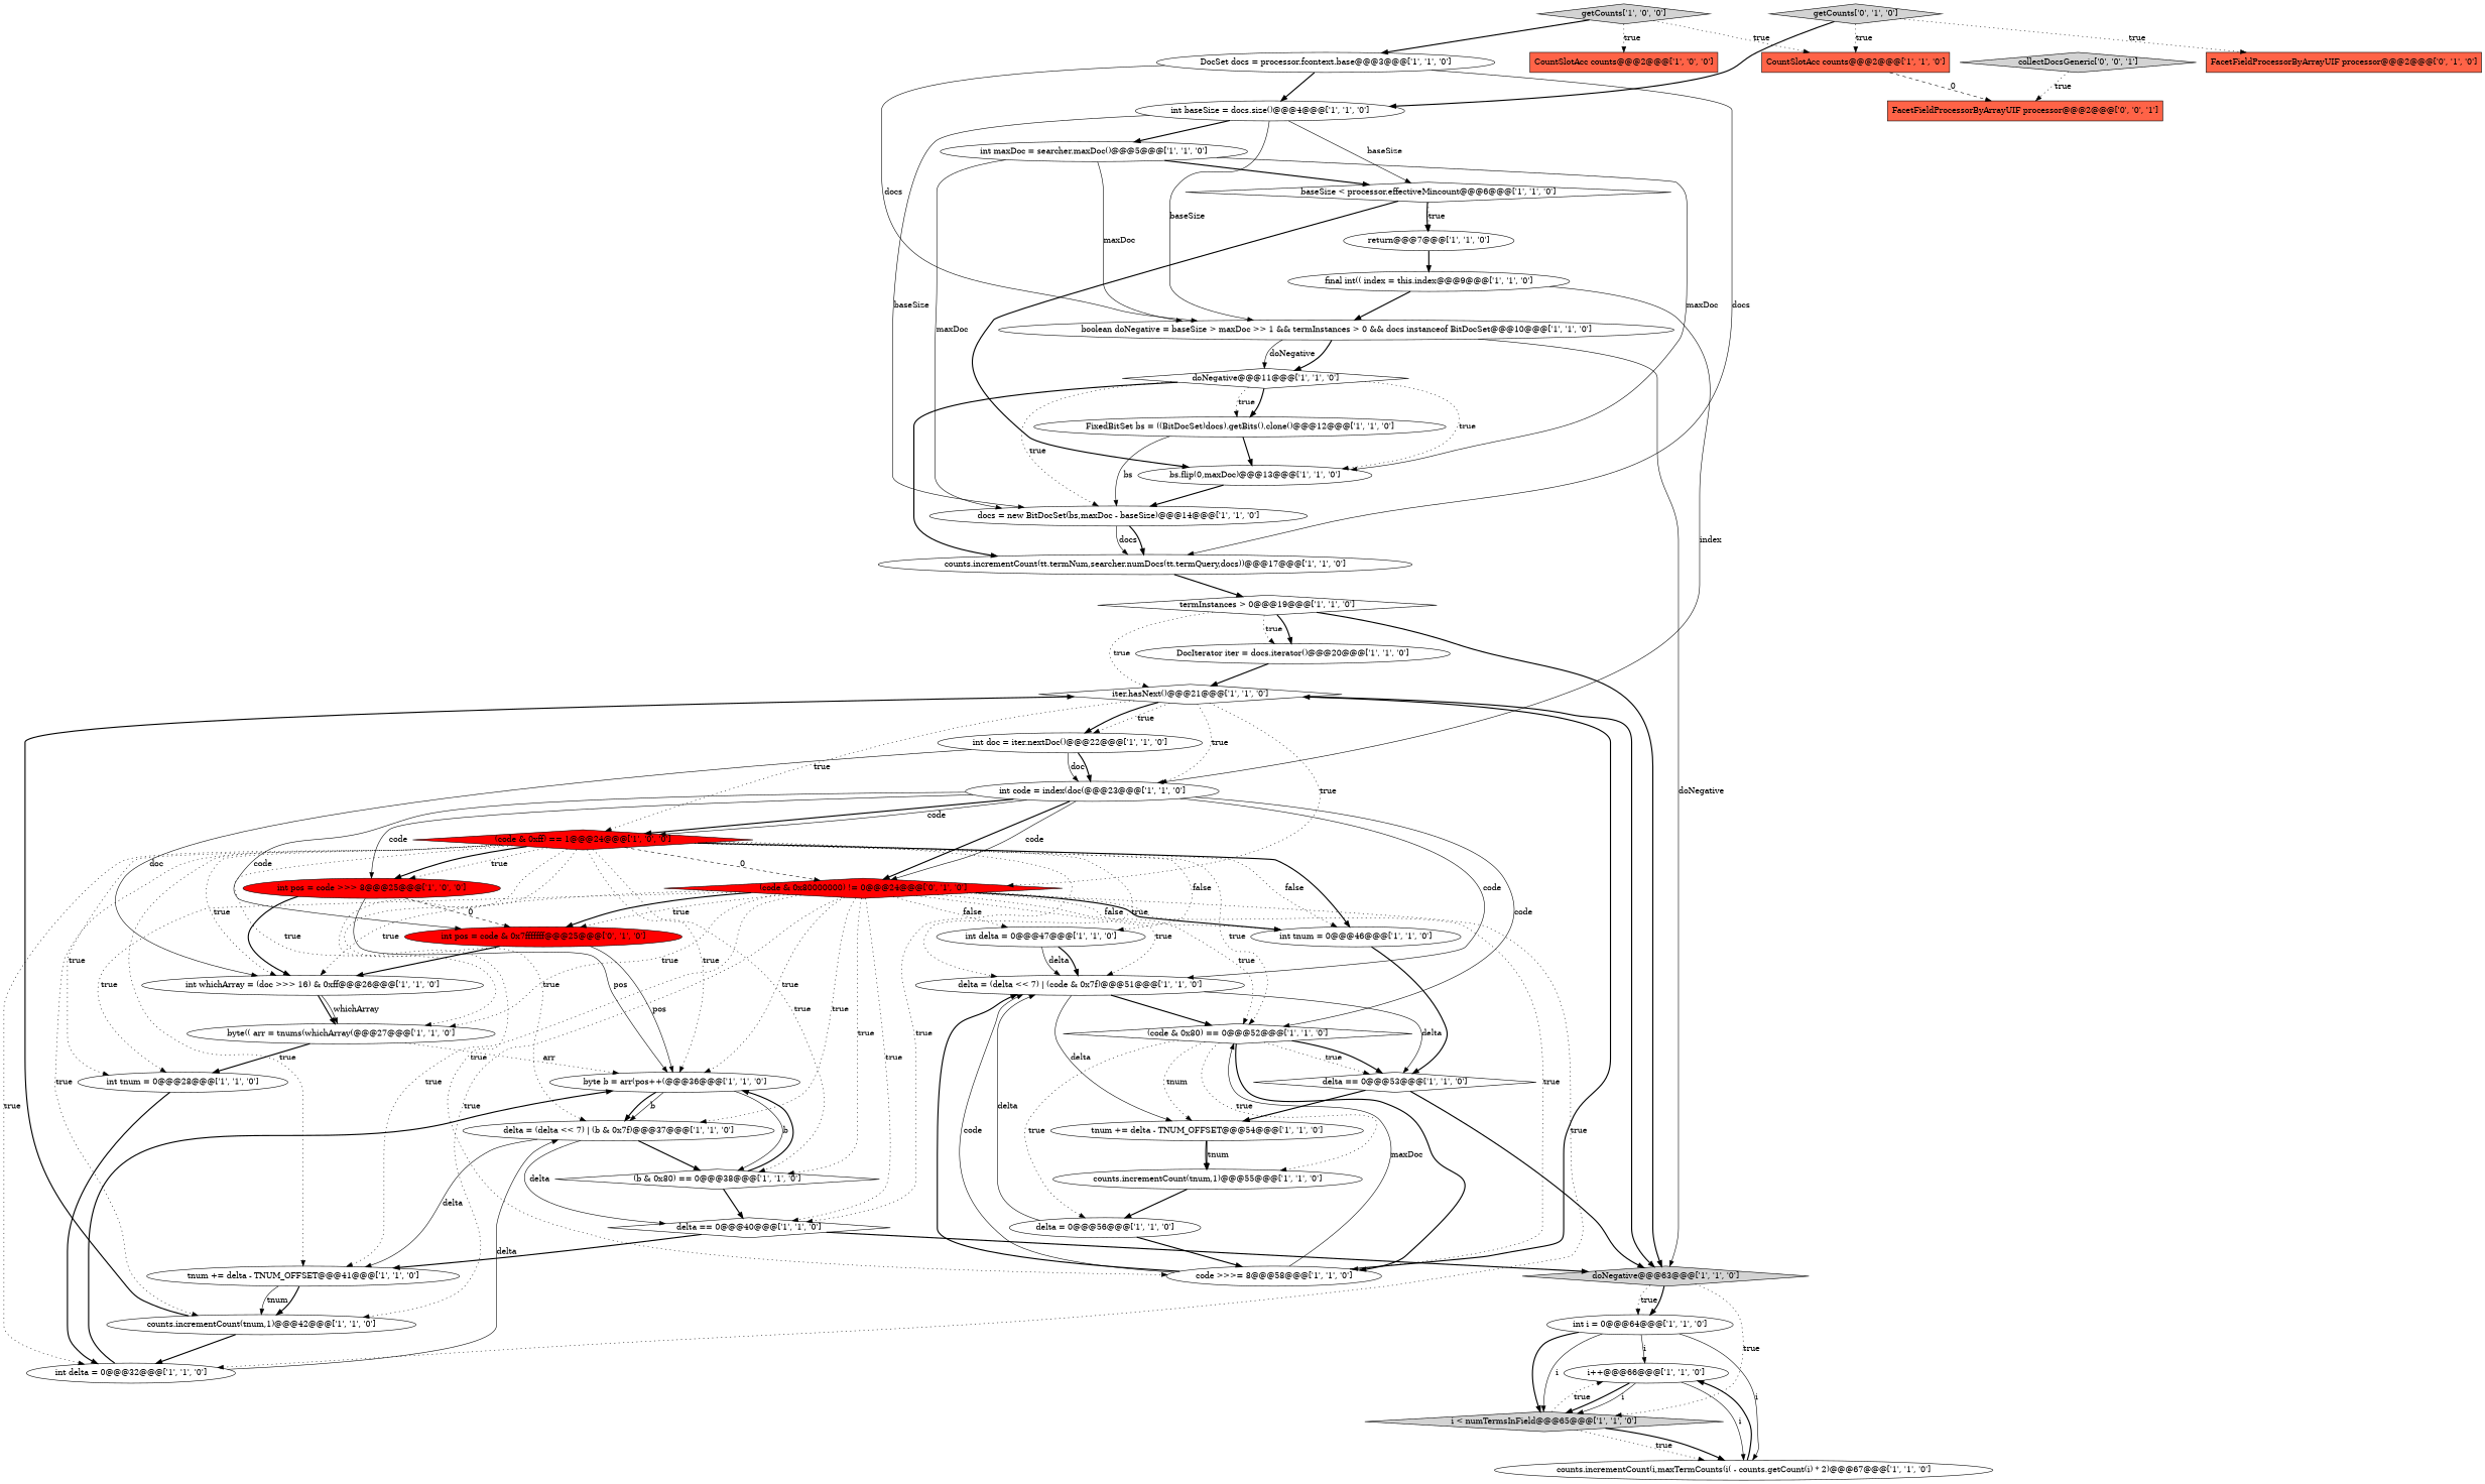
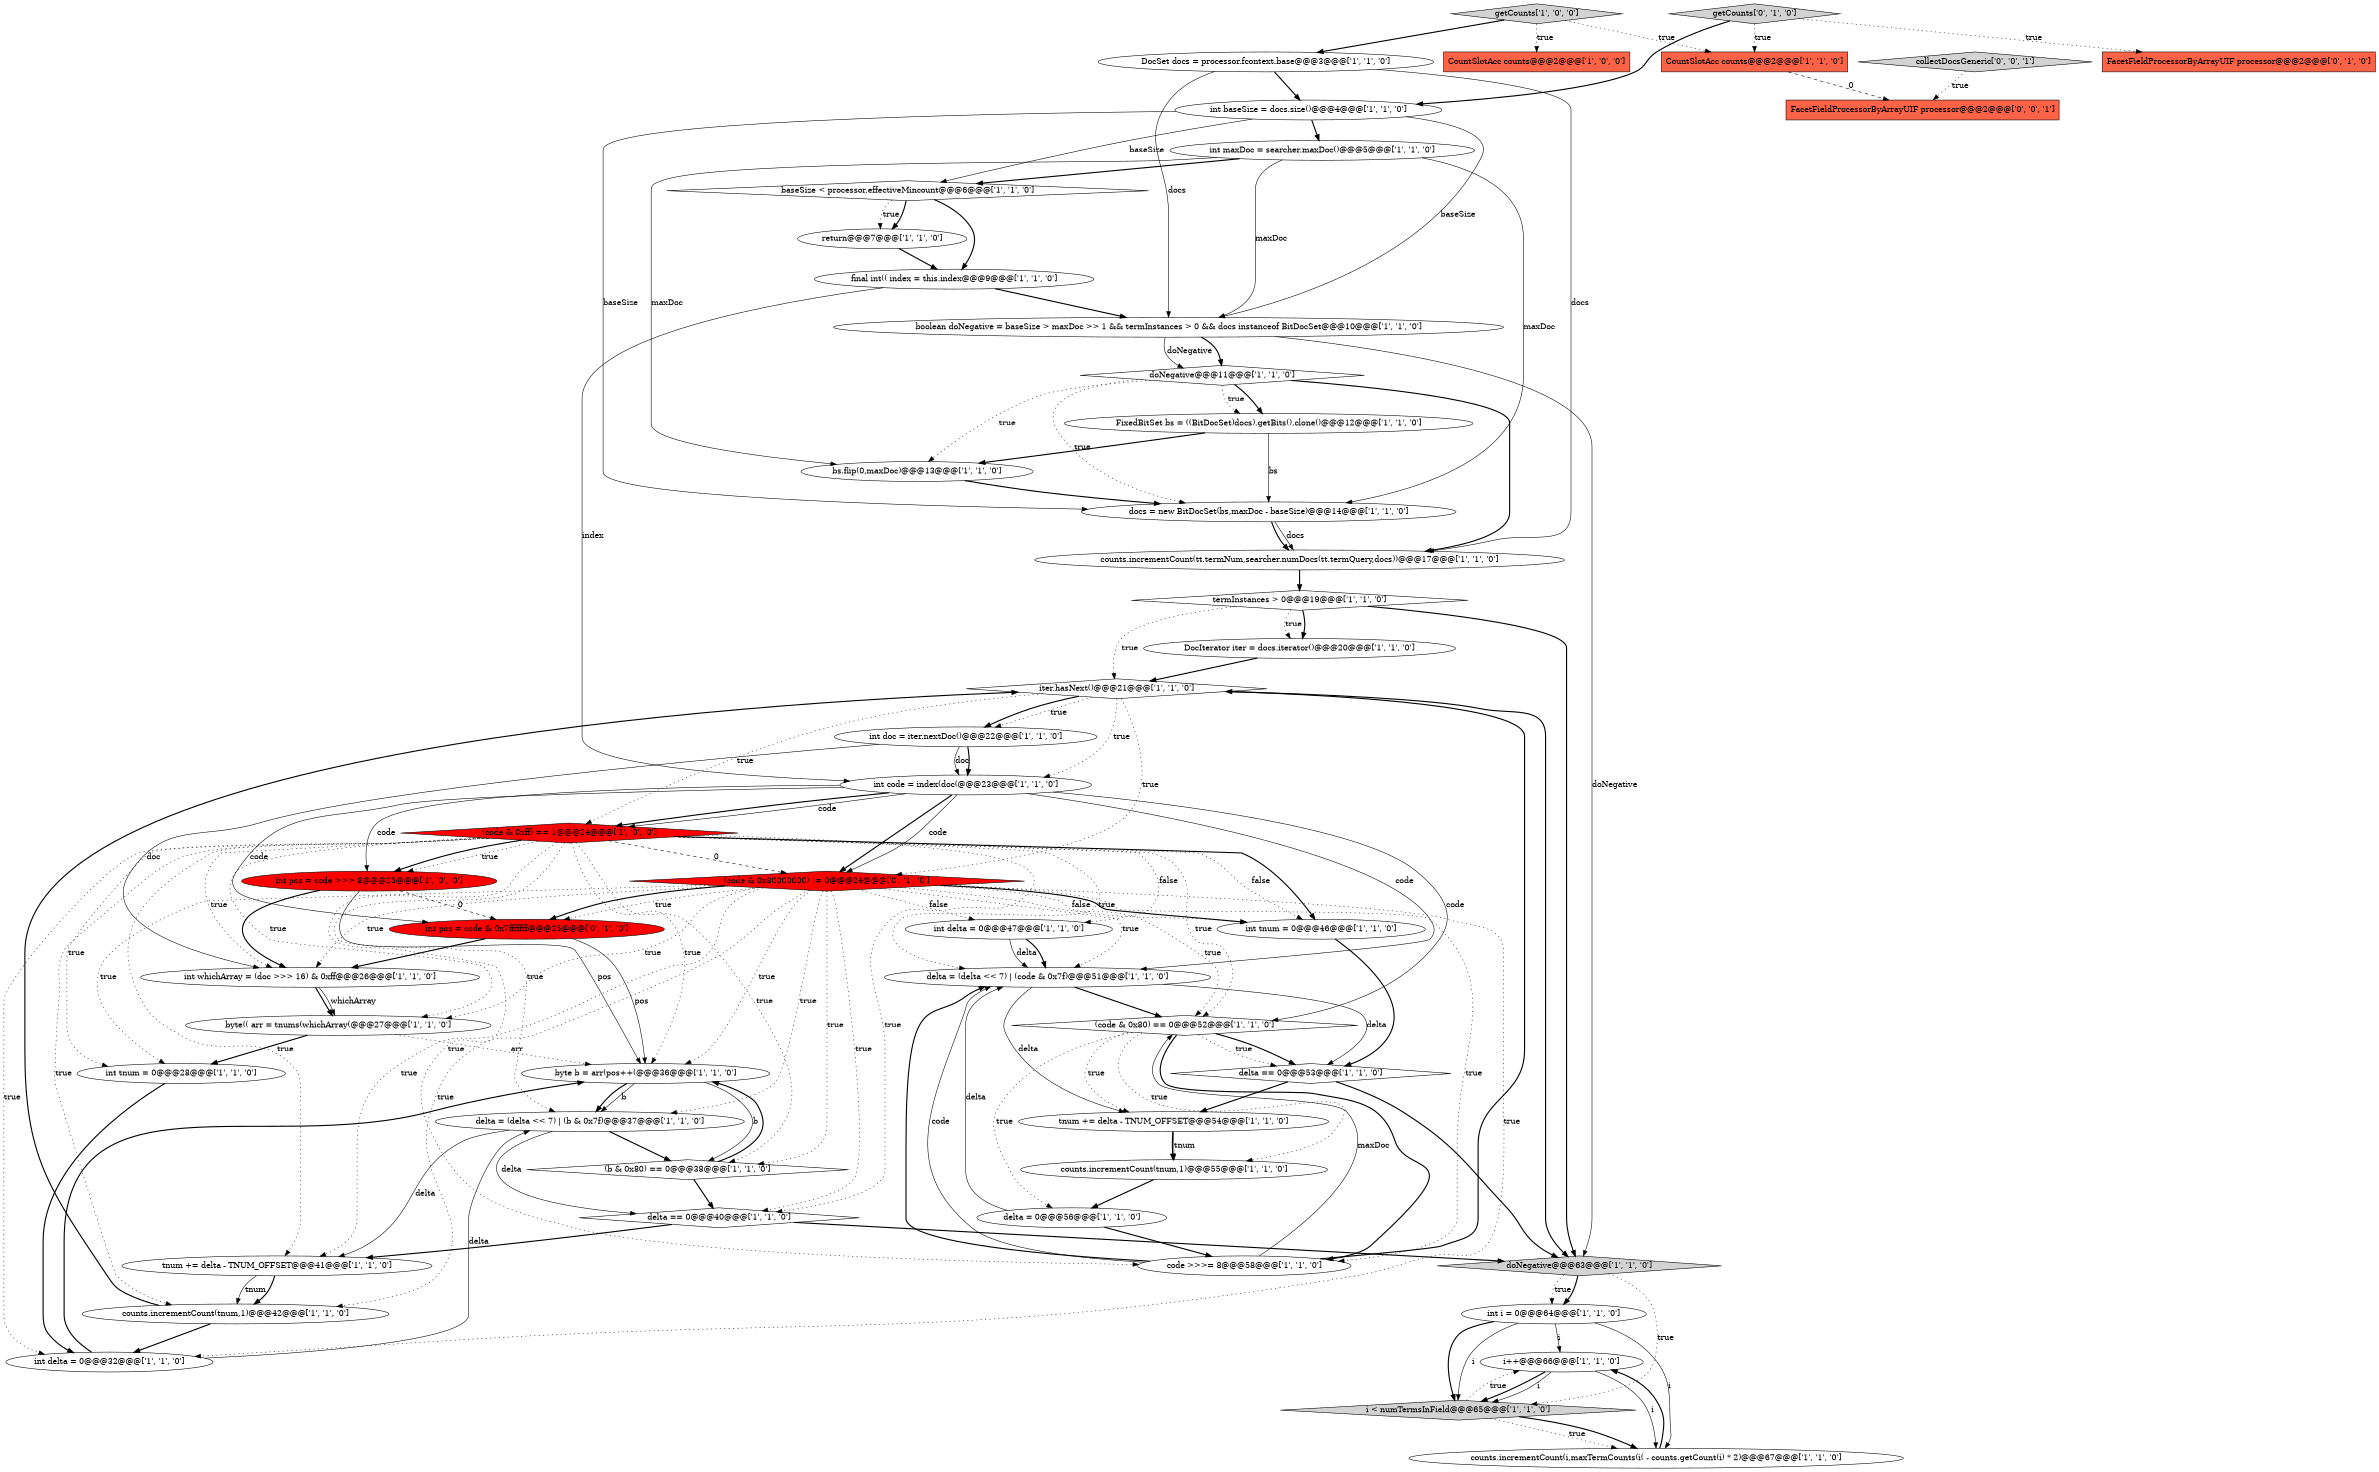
  digraph {
    node [fillcolor=white shape=ellipse style=filled]
    edge [style=bold]
    n1 [label="counts.incrementCount(tt.termNum,searcher.numDocs(tt.termQuery,docs))@@@17@@@['1', '1', '0']"]
    n2 [label="termInstances > 0@@@19@@@['1', '1', '0']" shape=diamond]
    n3 [fillcolor=lightgray label="doNegative@@@63@@@['1', '1', '0']" shape=diamond]
    n4 [label="DocIterator iter = docs.iterator()@@@20@@@['1', '1', '0']"]
    n5 [label="iter.hasNext()@@@21@@@['1', '1', '0']" shape=diamond]
    n6 [fillcolor=tomato label="FacetFieldProcessorByArrayUIF processor@@@2@@@['0', '0', '1']" shape=box]
    n7 [label="return@@@7@@@['1', '1', '0']"]
    n8 [label="final int(( index = this.index@@@9@@@['1', '1', '0']"]
    n9 [label="int code = index(doc(@@@23@@@['1', '1', '0']"]
    n10 [label="boolean doNegative = baseSize > maxDoc >> 1 && termInstances > 0 && docs instanceof BitDocSet@@@10@@@['1', '1', '0']"]
    n11 [label="int i = 0@@@64@@@['1', '1', '0']"]
    n12 [label="i++@@@66@@@['1', '1', '0']"]
    n13 [label="counts.incrementCount(i,maxTermCounts(i( - counts.getCount(i) * 2)@@@67@@@['1', '1', '0']"]
    n14 [fillcolor=lightgray label="i < numTermsInField@@@65@@@['1', '1', '0']" shape=diamond]
    n15 [label="delta = (delta << 7) | (code & 0x7f)@@@51@@@['1', '1', '0']"]
    n16 [label="(code & 0x80) == 0@@@52@@@['1', '1', '0']" shape=diamond]
    n17 [label="tnum += delta - TNUM_OFFSET@@@54@@@['1', '1', '0']"]
    n18 [label="delta == 0@@@53@@@['1', '1', '0']" shape=diamond]
    n19 [label="counts.incrementCount(tnum,1)@@@55@@@['1', '1', '0']"]
    n20 [label="delta = 0@@@56@@@['1', '1', '0']"]
    n21 [label="code >>>= 8@@@58@@@['1', '1', '0']"]
    n22 [label="int tnum = 0@@@46@@@['1', '1', '0']"]
    n23 [label="int delta = 0@@@47@@@['1', '1', '0']"]
    n24 [label="int doc = iter.nextDoc()@@@22@@@['1', '1', '0']"]
    n25 [label="int whichArray = (doc >>> 16) & 0xff@@@26@@@['1', '1', '0']"]
    n26 [label="byte(( arr = tnums(whichArray(@@@27@@@['1', '1', '0']"]
    n27 [fillcolor=red label="int pos = code >>> 8@@@25@@@['1', '0', '0']"]
    n28 [fillcolor=red label="int pos = code & 0x7fffffff@@@25@@@['0', '1', '0']"]
    n29 [fillcolor=red label="(code & 0xff) == 1@@@24@@@['1', '0', '0']" shape=diamond]
    n30 [fillcolor=red label="(code & 0x80000000) != 0@@@24@@@['0', '1', '0']" shape=diamond]
    n31 [label="doNegative@@@11@@@['1', '1', '0']" shape=diamond]
    n32 [label="byte b = arr(pos++(@@@36@@@['1', '1', '0']"]
    n33 [label="delta = (delta << 7) | (b & 0x7f)@@@37@@@['1', '1', '0']"]
    n34 [label="(b & 0x80) == 0@@@38@@@['1', '1', '0']" shape=diamond]
    n35 [label="int tnum = 0@@@28@@@['1', '1', '0']"]
    n36 [label="tnum += delta - TNUM_OFFSET@@@41@@@['1', '1', '0']"]
    n37 [label="counts.incrementCount(tnum,1)@@@42@@@['1', '1', '0']"]
    n38 [label="int delta = 0@@@32@@@['1', '1', '0']"]
    n39 [label="delta == 0@@@40@@@['1', '1', '0']" shape=diamond]
    n40 [label="bs.flip(0,maxDoc)@@@13@@@['1', '1', '0']"]
    n41 [label="docs = new BitDocSet(bs,maxDoc - baseSize)@@@14@@@['1', '1', '0']"]
    n42 [label="FixedBitSet bs = ((BitDocSet)docs).getBits().clone()@@@12@@@['1', '1', '0']"]
    n43 [label="DocSet docs = processor.fcontext.base@@@3@@@['1', '1', '0']"]
    n44 [label="int baseSize = docs.size()@@@4@@@['1', '1', '0']"]
    n45 [label="int maxDoc = searcher.maxDoc()@@@5@@@['1', '1', '0']"]
    n46 [label="baseSize < processor.effectiveMincount@@@6@@@['1', '1', '0']" shape=diamond]
    n47 [fillcolor=tomato label="CountSlotAcc counts@@@2@@@['1', '0', '0']" shape=box]
    n48 [fillcolor=lightgray label="collectDocsGeneric['0', '0', '1']" shape=diamond]
    n49 [fillcolor=tomato label="CountSlotAcc counts@@@2@@@['1', '1', '0']" shape=box]
    n50 [fillcolor=lightgray label="getCounts['0', '1', '0']" shape=diamond]
    n51 [fillcolor=tomato label="FacetFieldProcessorByArrayUIF processor@@@2@@@['0', '1', '0']" shape=box]
    n52 [fillcolor=lightgray label="getCounts['1', '0', '0']" shape=diamond]
    n1 -> n2
    n2 -> n3
    n2 -> n4
    n2 -> n4 [label=true style=dotted]
    n2 -> n5 [label=true style=dotted]
    n3 -> n11 [label=true style=dotted]
    n3 -> n11
    n3 -> n14 [label=true style=dotted]
    n4 -> n5
    n5 -> n3
    n5 -> n9 [label=true style=dotted]
    n5 -> n24 [label=true style=dotted]
    n5 -> n24
    n5 -> n29 [label=true style=dotted]
    n5 -> n30 [label=true style=dotted]
    n7 -> n8
    n8 -> n9 [label=index style=solid]
    n8 -> n10
    n9 -> n15 [label=code style=solid]
    n9 -> n16 [label=code style=solid]
    n9 -> n27 [label=code style=solid]
    n9 -> n28 [label=code style=solid]
    n9 -> n29
    n9 -> n29 [label=code style=solid]
    n9 -> n30
    n9 -> n30 [label=code style=solid]
    n10 -> n3 [label=doNegative style=solid]
    n10 -> n31
    n10 -> n31 [label=doNegative style=solid]
    n11 -> n12 [label=i style=solid]
    n11 -> n13 [label=i style=solid]
    n11 -> n14
    n11 -> n14 [label=i style=solid]
    n12 -> n13 [label=i style=solid]
    n12 -> n14
    n12 -> n14 [label=i style=solid]
    n13 -> n12
    n14 -> n12 [label=true style=dotted]
    n14 -> n13 [label=true style=dotted]
    n14 -> n13
    n15 -> n16
    n15 -> n17 [label=delta style=solid]
    n15 -> n18 [label=delta style=solid]
-   n16 -> n17 [label=tnum style=dotted]
+   n16 -> n17 [label=true style=dotted]
    n16 -> n18 [label=true style=dotted]
    n16 -> n18
    n16 -> n19 [label=true style=dotted]
    n16 -> n20 [label=true style=dotted]
    n16 -> n21
    n17 -> n19 [label=tnum style=solid]
    n17 -> n19
    n18 -> n3
    n18 -> n17
    n19 -> n20
    n20 -> n15 [label=delta style=solid]
    n20 -> n21
    n21 -> n5
    n21 -> n15 [label=code style=solid]
    n21 -> n15
    n21 -> n16 [label=maxDoc style=solid]
    n22 -> n18
    n23 -> n15 [label=delta style=solid]
    n23 -> n15
    n24 -> n9 [label=doc style=solid]
    n24 -> n9
    n24 -> n25 [label=doc style=solid]
    n25 -> n26
    n25 -> n26 [label=whichArray style=solid]
    n26 -> n32 [label=arr style=dotted]
    n26 -> n35
    n27 -> n25
    n27 -> n28 [label=0 style=dashed]
    n27 -> n32 [label=pos style=solid]
    n28 -> n25
    n28 -> n32 [label=pos style=solid]
    n29 -> n15 [label=true style=dotted]
    n29 -> n16 [label=true style=dotted]
    n29 -> n21 [label=true style=dotted]
    n29 -> n22
    n29 -> n22 [label=false style=dotted]
    n29 -> n23 [label=false style=dotted]
    n29 -> n25 [label=true style=dotted]
    n29 -> n26 [label=true style=dotted]
    n29 -> n27 [label=true style=dotted]
    n29 -> n27
    n29 -> n30 [label=0 style=dashed]
    n29 -> n32 [label=true style=dotted]
    n29 -> n33 [label=true style=dotted]
    n29 -> n34 [label=true style=dotted]
    n29 -> n35 [label=true style=dotted]
    n29 -> n36 [label=true style=dotted]
    n29 -> n37 [label=true style=dotted]
    n29 -> n38 [label=true style=dotted]
    n29 -> n39 [label=true style=dotted]
    n30 -> n15 [label=true style=dotted]
    n30 -> n16 [label=true style=dotted]
    n30 -> n21 [label=true style=dotted]
    n30 -> n22 [label=false style=dotted]
    n30 -> n22
    n30 -> n23 [label=false style=dotted]
    n30 -> n25 [label=true style=dotted]
    n30 -> n26 [label=true style=dotted]
    n30 -> n28 [label=true style=dotted]
    n30 -> n28
    n30 -> n32 [label=true style=dotted]
    n30 -> n33 [label=true style=dotted]
    n30 -> n34 [label=true style=dotted]
    n30 -> n35 [label=true style=dotted]
    n30 -> n36 [label=true style=dotted]
    n30 -> n37 [label=true style=dotted]
    n30 -> n38 [label=true style=dotted]
    n30 -> n39 [label=true style=dotted]
    n31 -> n1
    n31 -> n40 [label=true style=dotted]
    n31 -> n41 [label=true style=dotted]
    n31 -> n42
    n31 -> n42 [label=true style=dotted]
    n32 -> n33 [label=b style=solid]
    n32 -> n33
    n32 -> n34 [label=b style=solid]
    n33 -> n34
    n33 -> n36 [label=delta style=solid]
    n33 -> n39 [label=delta style=solid]
    n34 -> n32
    n34 -> n39
    n35 -> n38
    n36 -> n37 [label=tnum style=solid]
    n36 -> n37
    n37 -> n5
    n37 -> n38
    n38 -> n32
    n38 -> n33 [label=delta style=solid]
    n39 -> n3
    n39 -> n36
    n40 -> n41
    n41 -> n1 [label=docs style=solid]
    n41 -> n1
    n42 -> n40
    n42 -> n41 [label=bs style=solid]
    n43 -> n1 [label=docs style=solid]
    n43 -> n10 [label=docs style=solid]
    n43 -> n44
    n44 -> n10 [label=baseSize style=solid]
    n44 -> n41 [label=baseSize style=solid]
    n44 -> n45
    n44 -> n46 [label=baseSize style=solid]
    n45 -> n10 [label=maxDoc style=solid]
    n45 -> n40 [label=maxDoc style=solid]
    n45 -> n41 [label=maxDoc style=solid]
    n45 -> n46
    n46 -> n7 [label=true style=dotted]
    n46 -> n7
-   n46 -> n40
+   n46 -> n8
    n48 -> n6 [label=true style=dotted]
    n49 -> n6 [label=0 style=dashed]
    n50 -> n44
    n50 -> n49 [label=true style=dotted]
    n50 -> n51 [label=true style=dotted]
    n52 -> n43
    n52 -> n47 [label=true style=dotted]
    n52 -> n49 [label=true style=dotted]
  }
